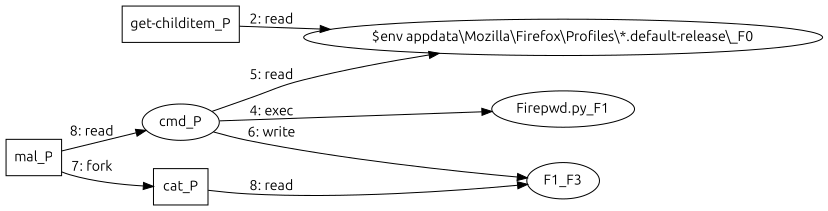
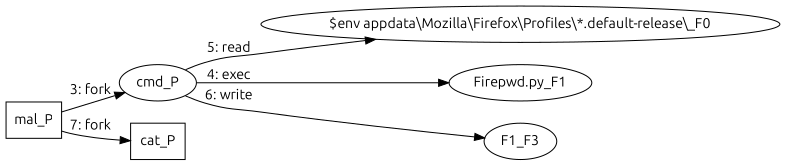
  digraph {
    engine=neato
    fixedsize=false
    fontname=Ubuntu
    fontsize=10
    nodesep=0.3
    rankdir=LR
    ranksep=0
    splines=true
    node [fontname=Ubuntu node_type=Process shape=ellipse]
    edge [fontname=Ubuntu]
    cmd_P
    mal_P [shape=box]
    cat_P [shape=box]
    "$env appdata\\Mozilla\\Firefox\\Profiles\\*.default-release\\_F0" [node_type=File]
-   "get-childitem_P" [shape=box]
    n6 [label="Firepwd.py_F1" node_type=File]
    F1_F3 [node_type=File]
    cmd_P -> "$env appdata\\Mozilla\\Firefox\\Profiles\\*.default-release\\_F0" [label="5: read"]
    cmd_P -> n6 [label="4: exec"]
    cmd_P -> F1_F3 [label="6: write"]
-   mal_P -> cmd_P [label="8: read"]
+   mal_P -> cmd_P [label="3: fork"]
    mal_P -> cat_P [label="7: fork"]
-   cat_P -> F1_F3 [label="8: read"]
-   "get-childitem_P" -> "$env appdata\\Mozilla\\Firefox\\Profiles\\*.default-release\\_F0" [label="2: read"]
  }
